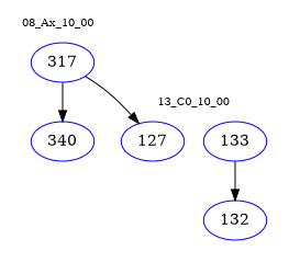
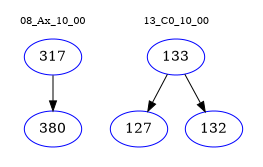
  digraph {
    node [color=blue]
    edge [color=black]
    n1 [label=317]
-   n2 [label=340]
+   n2 [label=380]
    n3 [label=133]
    n4 [label=127]
    n5 [label=132]
    subgraph cluster_1 {
      color=white
      fontsize=10
      label="08_Ax_10_00"
      n1
      n2
    }
    subgraph cluster_2 {
      color=white
      fontsize=10
      label="13_C0_10_00"
      n3
      n4
      n5
    }
    n1 -> n2
-   n1 -> n4
+   n3 -> n4
    n3 -> n5
  }
